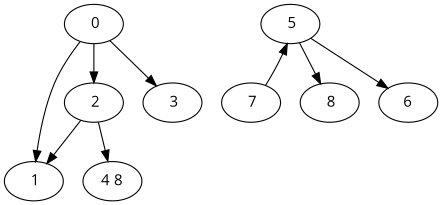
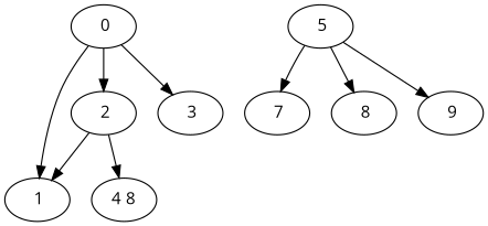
  digraph {
    fontname="Open Sans"
    node [fontname="Open Sans"]
    edge [fontname="Open Sans"]
    " 0"
    " 1"
    " 2"
    " 3"
    n5 [label="4 8"]
    " 5"
    " 7"
    " 8"
-   " 9" [label=6]
+   " 9"
    " 0" -> " 1"
    " 0" -> " 2"
    " 0" -> " 3"
    " 2" -> " 1"
    " 2" -> n5
-   " 7" -> " 5"
+   " 5" -> " 7"
    " 5" -> " 8"
    " 5" -> " 9"
  }
